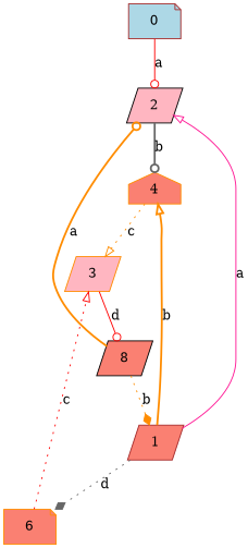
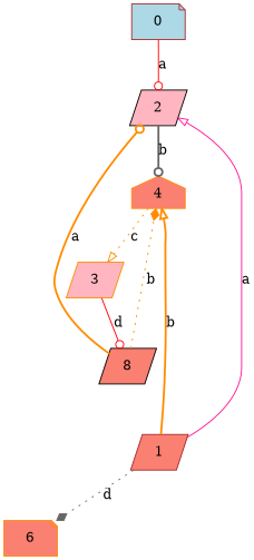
  strict digraph {
    node [color=darkorange fillcolor=salmon shape=parallelogram style=filled]
    edge [arrowhead=odot color=darkorange style=dotted]
    2 [color=black fillcolor=lightpink]
    1 [color=brown]
    4 [shape=house]
    6 [shape=note]
    n5 [fillcolor=lightpink label=3]
    8 [color=black]
    0 [color=brown fillcolor=lightblue shape=note]
    2 -> 4 [color=gray40 label=b style=bold]
    1 -> 2 [arrowhead=onormal color=deeppink label=a style=solid]
    1 -> 4 [arrowhead=onormal label=b style=bold]
    1 -> 6 [arrowhead=diamond color=gray40 label=d]
    4 -> n5 [arrowhead=onormal label=c]
-   6 -> n5 [arrowhead=onormal color=red label=c]
    n5 -> 8 [color=red label=d style=solid]
    8 -> 2 [label=a style=bold]
-   8 -> 1 [arrowhead=diamond label=b]
+   8 -> 4 [arrowhead=diamond label=b]
    0 -> 2 [color=red label=a style=solid]
  }
